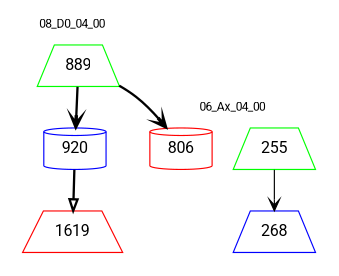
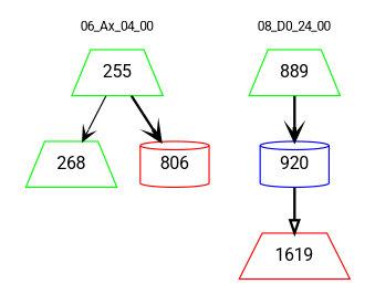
  digraph {
    fontname=Roboto
    node [color=green fontname=Roboto shape=trapezium]
    edge [arrowhead=vee color=black fontname=Roboto style=bold]
    n1 [label=255]
-   n2 [color=blue label=268]
+   n2 [label=268]
    n3 [color=red label=806 shape=cylinder]
    n4 [label=889]
    n5 [color=red label=1619]
    n6 [color=blue label=920 shape=cylinder]
    subgraph cluster_1 {
      color=white
      fontsize=10
      label="06_Ax_04_00"
      n1
      n2
      n3
    }
    subgraph cluster_2 {
      color=white
      fontsize=10
-     label="08_D0_04_00"
+     label="08_D0_24_00"
      n4
      n5
      n6
    }
    n1 -> n2 [style=solid]
-   n4 -> n3
+   n1 -> n3
    n4 -> n6
    n6 -> n5 [arrowhead=onormal]
  }
